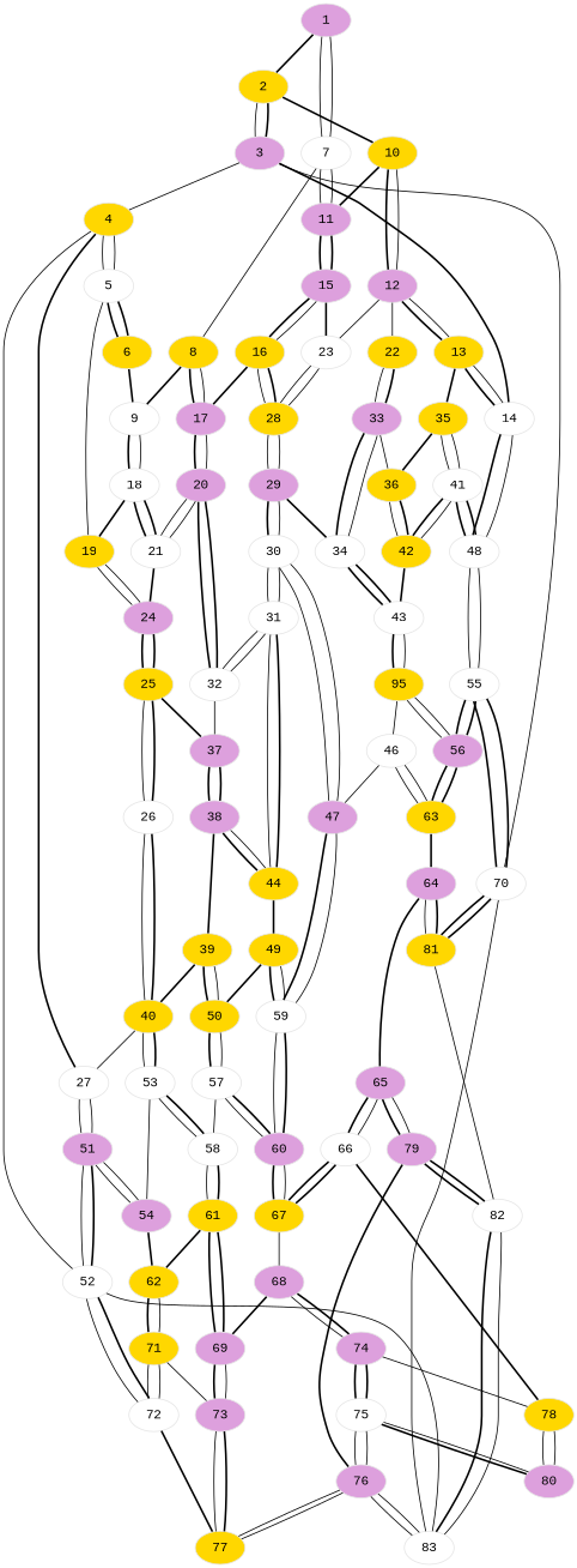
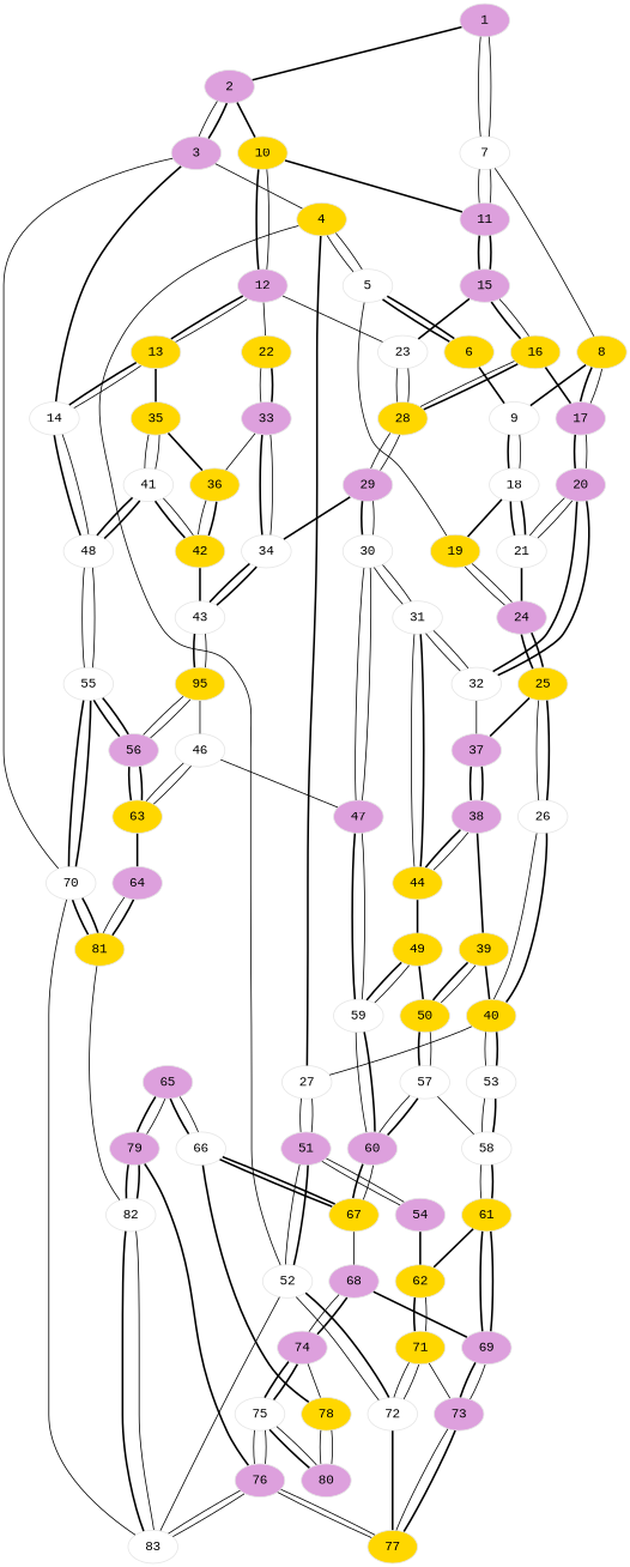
  graph {
    fontname="Liberation Mono"
    node [color=gray90 fillcolor=white fontname="Liberation Mono" style=filled]
    edge [fontname="Liberation Mono" style=solid]
    1 [fillcolor=plum]
-   2 [fillcolor=gold]
+   2 [fillcolor=plum]
    7
    3 [fillcolor=plum]
    10 [fillcolor=gold]
    8 [fillcolor=gold]
    11 [fillcolor=plum]
    4 [fillcolor=gold]
    14
    70
    12 [fillcolor=plum]
    5
    27
    52
    48
    83
    81 [fillcolor=gold]
    6 [fillcolor=gold]
    19 [fillcolor=gold]
    51 [fillcolor=plum]
    72
    9
    24 [fillcolor=plum]
    18
    17 [fillcolor=plum]
    15 [fillcolor=plum]
    20 [fillcolor=plum]
    21
    13 [fillcolor=gold]
    22 [fillcolor=gold]
    23
    16 [fillcolor=gold]
    35 [fillcolor=gold]
    33 [fillcolor=plum]
    36 [fillcolor=gold]
    41
    55
    28 [fillcolor=gold]
    29 [fillcolor=plum]
    32
    25 [fillcolor=gold]
    37 [fillcolor=plum]
    34
    26
    40 [fillcolor=gold]
    38 [fillcolor=plum]
    53
    54 [fillcolor=plum]
    30
    31
    47 [fillcolor=plum]
    43
    44 [fillcolor=gold]
    59
    49 [fillcolor=gold]
    42 [fillcolor=gold]
    n57 [fillcolor=gold label=95]
    39 [fillcolor=gold]
    50 [fillcolor=gold]
    57
    58
    46
    56 [fillcolor=plum]
    63 [fillcolor=gold]
    64 [fillcolor=plum]
    60 [fillcolor=plum]
    62 [fillcolor=gold]
    77 [fillcolor=gold]
    61 [fillcolor=gold]
    71 [fillcolor=gold]
    67 [fillcolor=gold]
    69 [fillcolor=plum]
    68 [fillcolor=plum]
    73 [fillcolor=plum]
    65 [fillcolor=plum]
    66
    79 [fillcolor=plum]
    82
    78 [fillcolor=gold]
    76 [fillcolor=plum]
    80 [fillcolor=plum]
    74 [fillcolor=plum]
    75
    1 -- 2 [style=bold]
    1 -- 7
    1 -- 7
    2 -- 3
    2 -- 3 [style=bold]
    2 -- 10 [style=bold]
    7 -- 8
    7 -- 11
    7 -- 11
    3 -- 4
    3 -- 14 [style=bold]
    3 -- 70
    10 -- 11 [style=bold]
    10 -- 12 [style=bold]
    10 -- 12
    8 -- 9 [style=bold]
    8 -- 17 [style=bold]
    8 -- 17
    11 -- 15 [style=bold]
    11 -- 15 [style=bold]
    4 -- 5
    4 -- 5
    4 -- 27 [style=bold]
    4 -- 52
    14 -- 48 [style=bold]
    14 -- 48
    70 -- 83
    70 -- 81 [style=bold]
    70 -- 81 [style=bold]
    12 -- 13 [style=bold]
    12 -- 13
    12 -- 22
    12 -- 23
    5 -- 6 [style=bold]
    5 -- 6 [style=bold]
    5 -- 19
    27 -- 51
    27 -- 51
    52 -- 83
    52 -- 72
    52 -- 72 [style=bold]
    48 -- 55
    48 -- 55
    81 -- 82
    6 -- 9 [style=bold]
    19 -- 24
    19 -- 24
    51 -- 52
    51 -- 52 [style=bold]
    51 -- 54
    51 -- 54
    72 -- 77 [style=bold]
    9 -- 18 [style=bold]
    9 -- 18
    24 -- 25 [style=bold]
    24 -- 25 [style=bold]
    18 -- 19 [style=bold]
    18 -- 21 [style=bold]
    18 -- 21 [style=bold]
    17 -- 20 [style=bold]
    17 -- 20
    15 -- 23 [style=bold]
    15 -- 16 [style=bold]
    15 -- 16
    20 -- 21
    20 -- 21
    20 -- 32 [style=bold]
    20 -- 32 [style=bold]
    21 -- 24 [style=bold]
    13 -- 14 [style=bold]
    13 -- 14
    13 -- 35 [style=bold]
    22 -- 33
    22 -- 33 [style=bold]
    23 -- 28
    23 -- 28
    16 -- 17 [style=bold]
    16 -- 28
    16 -- 28 [style=bold]
    35 -- 36 [style=bold]
    35 -- 41
    35 -- 41
    33 -- 36
    33 -- 34 [style=bold]
    33 -- 34
    36 -- 42
    36 -- 42 [style=bold]
    41 -- 48 [style=bold]
    41 -- 48 [style=bold]
    41 -- 42 [style=bold]
    41 -- 42
    55 -- 70 [style=bold]
    55 -- 70 [style=bold]
    55 -- 56 [style=bold]
    55 -- 56 [style=bold]
    28 -- 29
    28 -- 29
    29 -- 34 [style=bold]
    29 -- 30 [style=bold]
    29 -- 30
    32 -- 37
    25 -- 37 [style=bold]
    25 -- 26
    25 -- 26 [style=bold]
    37 -- 38 [style=bold]
    37 -- 38 [style=bold]
    34 -- 43 [style=bold]
    34 -- 43 [style=bold]
    26 -- 40
    26 -- 40 [style=bold]
    40 -- 27
    40 -- 53
    40 -- 53 [style=bold]
    38 -- 44 [style=bold]
    38 -- 44
    38 -- 39 [style=bold]
-   53 -- 54
    53 -- 58
    53 -- 58 [style=bold]
    54 -- 62 [style=bold]
    30 -- 31
    30 -- 31
    30 -- 47
    30 -- 47
    31 -- 32
    31 -- 32
    31 -- 44
    31 -- 44 [style=bold]
    47 -- 59 [style=bold]
    47 -- 59
    43 -- n57 [style=bold]
    43 -- n57
    44 -- 49 [style=bold]
    59 -- 60
    59 -- 60 [style=bold]
    49 -- 59 [style=bold]
    49 -- 59
    49 -- 50 [style=bold]
    42 -- 43 [style=bold]
    n57 -- 46
    n57 -- 56
    n57 -- 56
    39 -- 40 [style=bold]
    39 -- 50 [style=bold]
    39 -- 50
    50 -- 57 [style=bold]
    50 -- 57
    57 -- 58
    57 -- 60
    57 -- 60 [style=bold]
    58 -- 61
    58 -- 61 [style=bold]
    46 -- 47
    46 -- 63
    46 -- 63
    56 -- 63 [style=bold]
    56 -- 63 [style=bold]
    63 -- 64 [style=bold]
    64 -- 81
    64 -- 81 [style=bold]
-   64 -- 65 [style=bold]
    60 -- 67 [style=bold]
    60 -- 67
    62 -- 71 [style=bold]
    62 -- 71
    61 -- 62 [style=bold]
    61 -- 69 [style=bold]
    61 -- 69 [style=bold]
    71 -- 72
    71 -- 72
    71 -- 73
    67 -- 68
    69 -- 73 [style=bold]
    69 -- 73
    68 -- 69 [style=bold]
    68 -- 74
    68 -- 74 [style=bold]
    73 -- 77
    73 -- 77 [style=bold]
    65 -- 66 [style=bold]
    65 -- 66
    65 -- 79 [style=bold]
    65 -- 79
    66 -- 67 [style=bold]
    66 -- 67 [style=bold]
    66 -- 78 [style=bold]
    79 -- 82 [style=bold]
    79 -- 82 [style=bold]
    79 -- 76 [style=bold]
    82 -- 83 [style=bold]
    82 -- 83
    78 -- 80
    78 -- 80
    76 -- 83
    76 -- 83
    76 -- 77
    76 -- 77
    74 -- 78
    74 -- 75 [style=bold]
    74 -- 75 [style=bold]
    75 -- 76
    75 -- 76
    75 -- 80 [style=bold]
    75 -- 80
  }
